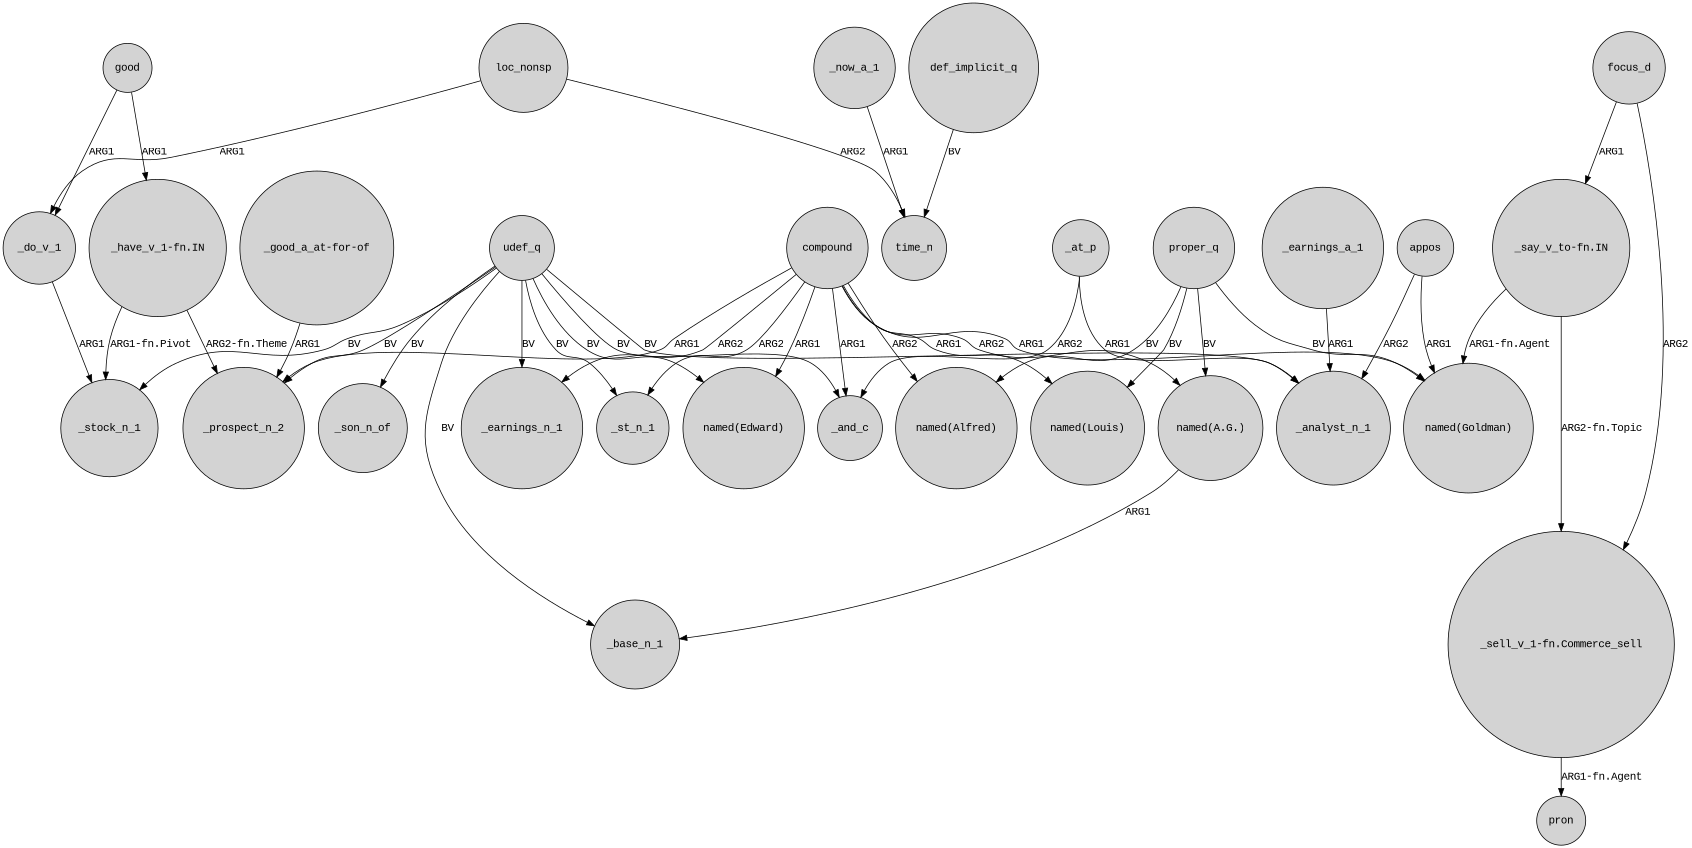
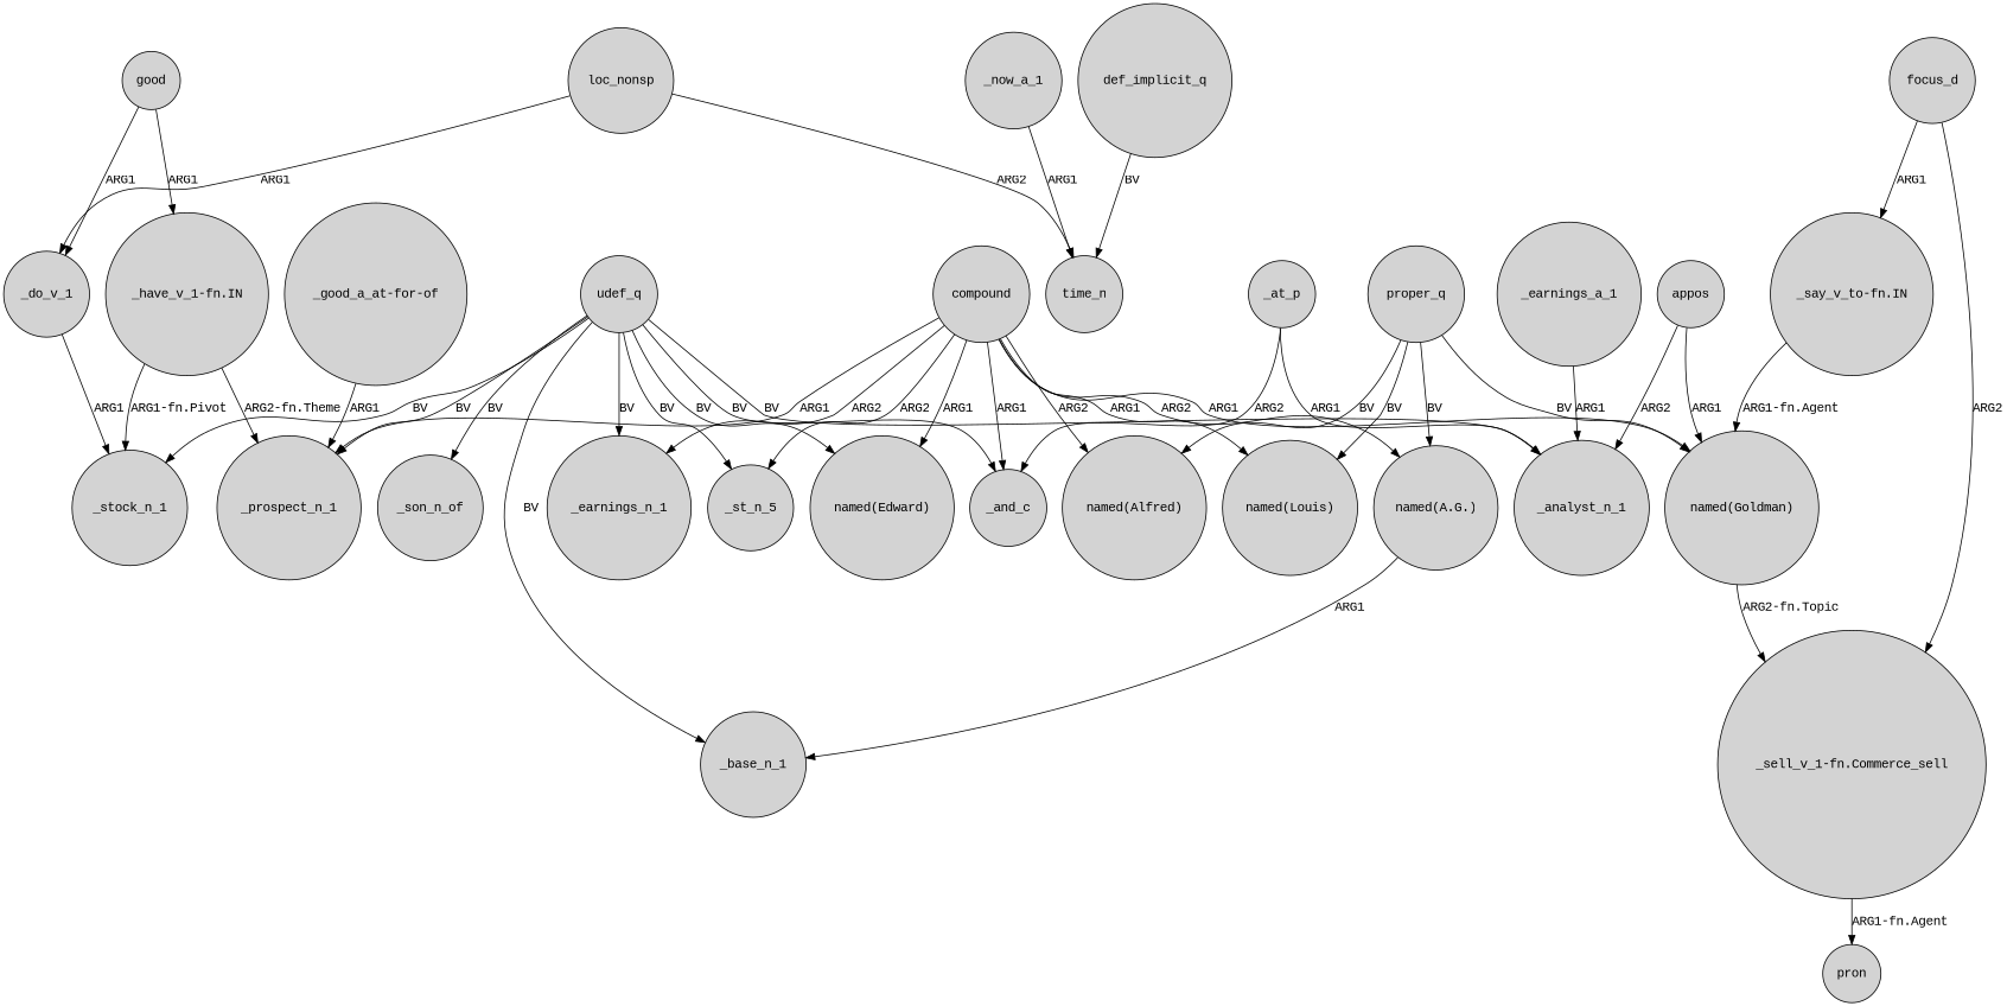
  digraph {
    fontname="Liberation Mono"
    node [fontname="Liberation Mono" shape=circle style=filled]
    edge [fontname="Liberation Mono"]
    udef_q
    "named(Edward)"
    _analyst_n_1
-   _prospect_n_1 [label=_prospect_n_2]
-   _st_n_1
+   _prospect_n_1
+   _st_n_1 [label=_st_n_5]
    _earnings_n_1
    _stock_n_1
    _base_n_1
    _son_n_of
    _and_c
    n11 [label=_earnings_a_1]
    loc_nonsp
    _do_v_1
    time_n
    appos
    "named(Goldman)"
    proper_q
    "named(Louis)"
    "named(Alfred)"
    "named(A.G.)"
    n21 [label=good]
    "_have_v_1-fn.IN"
    "_say_v_to-fn.IN"
    "_sell_v_1-fn.Commerce_sell"
    pron
    compound
    focus_d
    "_good_a_at-for-of"
    _at_p
    _now_a_1
    def_implicit_q
    udef_q -> "named(Edward)" [label=BV]
    udef_q -> _analyst_n_1 [label=BV]
    udef_q -> _prospect_n_1 [label=BV]
    udef_q -> _st_n_1 [label=BV]
    udef_q -> _earnings_n_1 [label=BV]
    udef_q -> _stock_n_1 [label=BV]
    udef_q -> _base_n_1 [label=BV]
    udef_q -> _son_n_of [label=BV]
    udef_q -> _and_c [label=BV]
    n11 -> _analyst_n_1 [label=ARG1]
    loc_nonsp -> _do_v_1 [label=ARG1]
    loc_nonsp -> time_n [label=ARG2]
    _do_v_1 -> _stock_n_1 [label=ARG1]
    appos -> _analyst_n_1 [label=ARG2]
    appos -> "named(Goldman)" [label=ARG1]
    proper_q -> "named(Goldman)" [label=BV]
    proper_q -> "named(Louis)" [label=BV]
    proper_q -> "named(Alfred)" [label=BV]
    proper_q -> "named(A.G.)" [label=BV]
    "named(A.G.)" -> _base_n_1 [label=ARG1]
    n21 -> _do_v_1 [label=ARG1]
    n21 -> "_have_v_1-fn.IN" [label=ARG1]
    "_have_v_1-fn.IN" -> _prospect_n_1 [label="ARG2-fn.Theme"]
    "_have_v_1-fn.IN" -> _stock_n_1 [label="ARG1-fn.Pivot"]
    "_say_v_to-fn.IN" -> "named(Goldman)" [label="ARG1-fn.Agent"]
-   "_say_v_to-fn.IN" -> "_sell_v_1-fn.Commerce_sell" [label="ARG2-fn.Topic"]
+   "named(Goldman)" -> "_sell_v_1-fn.Commerce_sell" [label="ARG2-fn.Topic"]
    "_sell_v_1-fn.Commerce_sell" -> pron [label="ARG1-fn.Agent"]
    compound -> "named(Edward)" [label=ARG1]
    compound -> _prospect_n_1 [label=ARG1]
    compound -> _st_n_1 [label=ARG2]
    compound -> _earnings_n_1 [label=ARG2]
    compound -> _and_c [label=ARG1]
    compound -> "named(Goldman)" [label=ARG1]
    compound -> "named(Louis)" [label=ARG1]
    compound -> "named(Alfred)" [label=ARG2]
    compound -> "named(A.G.)" [label=ARG2]
    focus_d -> "_say_v_to-fn.IN" [label=ARG1]
    focus_d -> "_sell_v_1-fn.Commerce_sell" [label=ARG2]
    "_good_a_at-for-of" -> _prospect_n_1 [label=ARG1]
    _at_p -> _analyst_n_1 [label=ARG1]
    _at_p -> _and_c [label=ARG2]
    _now_a_1 -> time_n [label=ARG1]
    def_implicit_q -> time_n [label=BV]
  }
